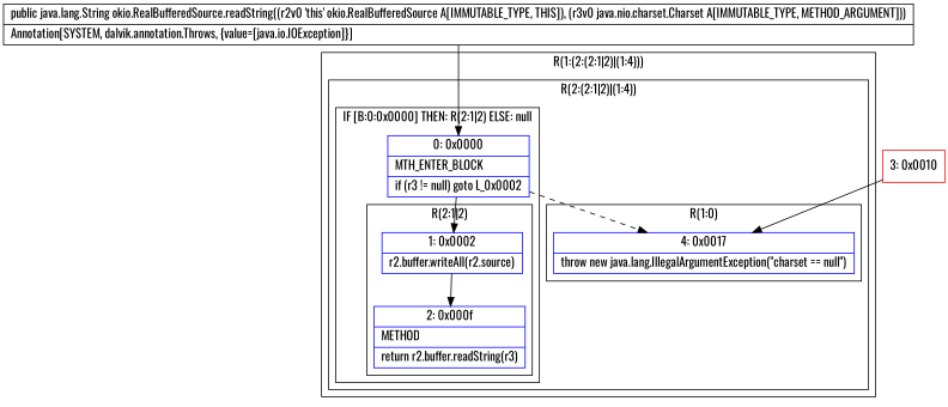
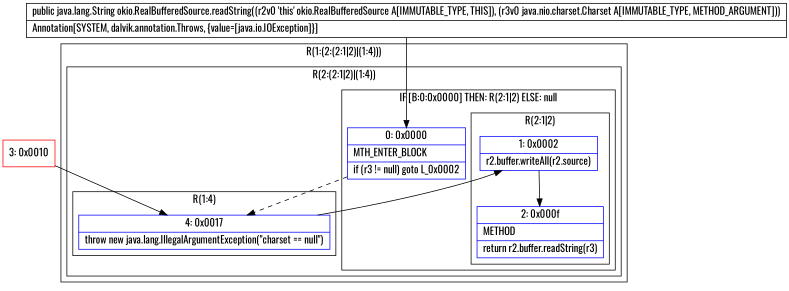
  digraph {
    fontname=Oswald
    node [color=blue fontname=Oswald shape=record]
    edge [fontname=Oswald]
    n1 [label="{1\:\ 0x0002|r2.buffer.writeAll(r2.source)\l}"]
    n2 [label="{2\:\ 0x000f|METHOD\l|return r2.buffer.readString(r3)\l}"]
    n3 [label="{0\:\ 0x0000|MTH_ENTER_BLOCK\l|if (r3 != null) goto L_0x0002\l}"]
    n4 [label="{4\:\ 0x0017|throw new java.lang.IllegalArgumentException(\"charset == null\")\l}"]
    n5 [color=red label="{3\:\ 0x0010}"]
    n6 [label="{public java.lang.String okio.RealBufferedSource.readString((r2v0 'this' okio.RealBufferedSource A[IMMUTABLE_TYPE, THIS]), (r3v0 java.nio.charset.Charset A[IMMUTABLE_TYPE, METHOD_ARGUMENT]))  | Annotation[SYSTEM, dalvik.annotation.Throws, \{value=[java.io.IOException]\}]\l}" color=""]
    subgraph cluster_1 {
      label="R(1:(2:(2:1|2)|(1:4)))"
      subgraph cluster_2 {
        label="R(2:(2:1|2)|(1:4))"
        subgraph cluster_3 {
          label="IF [B:0:0x0000] THEN: R(2:1|2) ELSE: null"
          n3
          subgraph cluster_4 {
            label="R(2:1|2)"
            n1
            n2
          }
        }
        subgraph cluster_5 {
-         label="R(1:0)"
+         label="R(1:4)"
          n4
        }
      }
    }
    n1 -> n2
-   n3 -> n1
+   n4 -> n1
    n3 -> n4 [style=dashed]
    n5 -> n4
    n6 -> n3
  }
